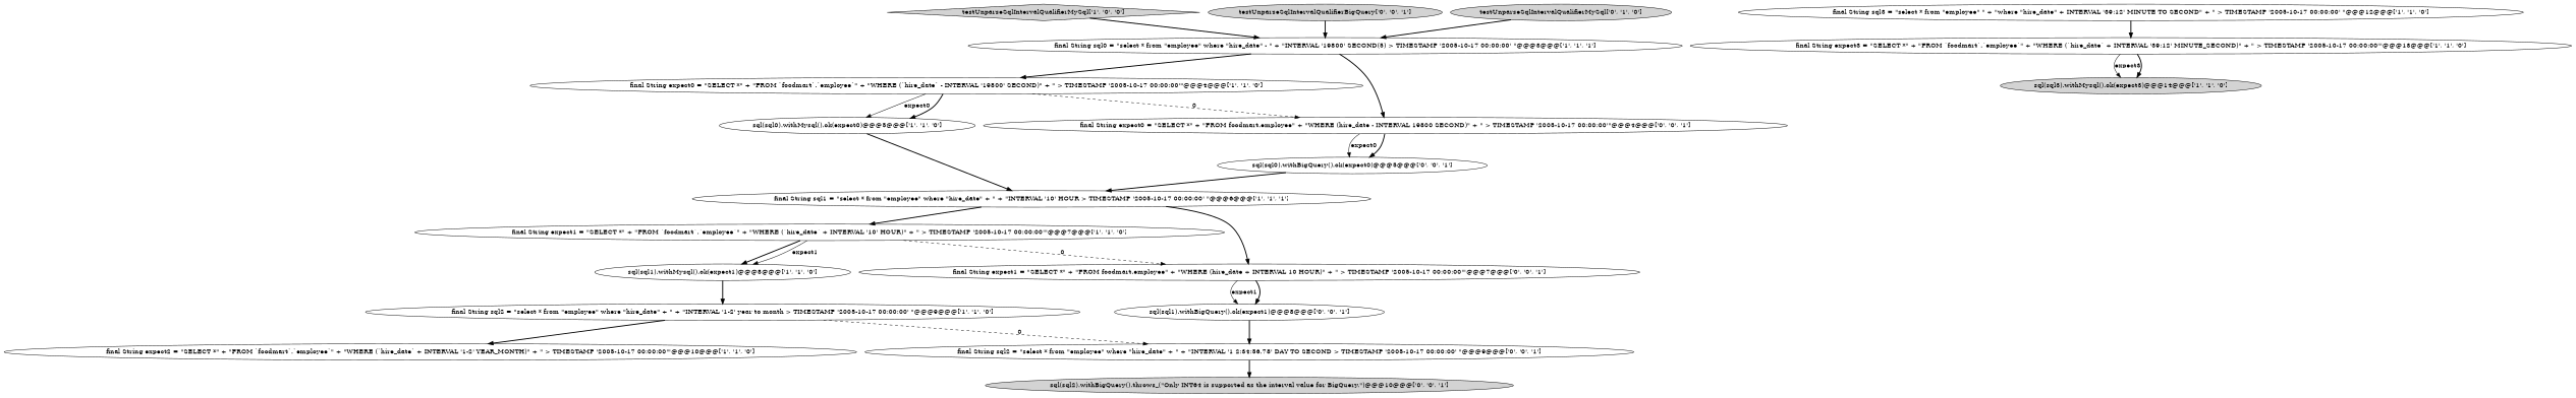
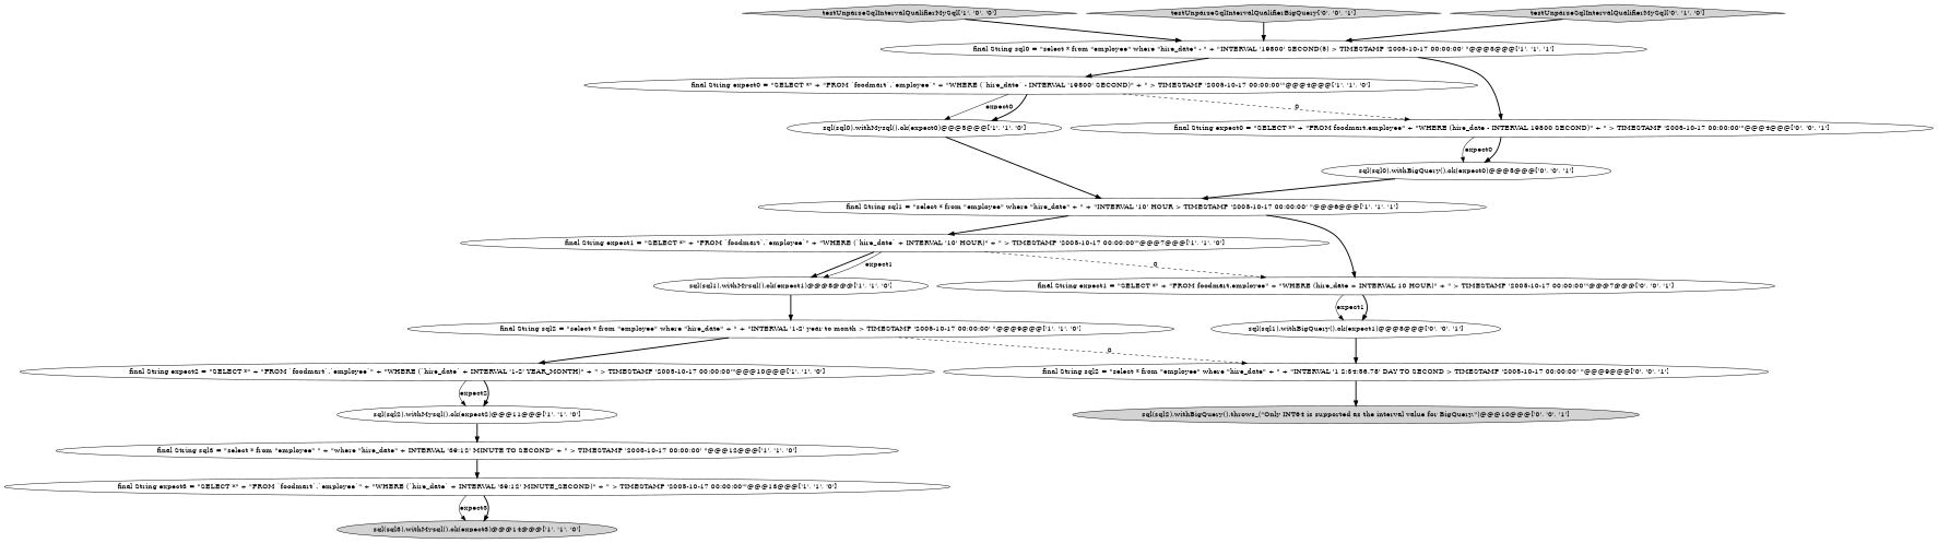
  digraph {
    node [fillcolor=white shape=ellipse style=filled]
    edge [style=bold]
    n1 [label="sql(sql0).withMysql().ok(expect0)@@@5@@@['1', '1', '0']"]
    n2 [label="final String sql1 = \"select * from \"employee\" where \"hire_date\" + \" + \"INTERVAL '10' HOUR > TIMESTAMP '2005-10-17 00:00:00' \"@@@6@@@['1', '1', '1']"]
    n3 [label="sql(sql0).withBigQuery().ok(expect0)@@@5@@@['0', '0', '1']"]
    n4 [label="final String expect1 = \"SELECT *\" + \"FROM `foodmart`.`employee`\" + \"WHERE (`hire_date` + INTERVAL '10' HOUR)\" + \" > TIMESTAMP '2005-10-17 00:00:00'\"@@@7@@@['1', '1', '0']"]
    n5 [label="final String expect1 = \"SELECT *\" + \"FROM foodmart.employee\" + \"WHERE (hire_date + INTERVAL 10 HOUR)\" + \" > TIMESTAMP '2005-10-17 00:00:00'\"@@@7@@@['0', '0', '1']"]
    n6 [label="final String expect3 = \"SELECT *\" + \"FROM `foodmart`.`employee`\" + \"WHERE (`hire_date` + INTERVAL '39:12' MINUTE_SECOND)\" + \" > TIMESTAMP '2005-10-17 00:00:00'\"@@@13@@@['1', '1', '0']"]
    n7 [fillcolor=lightgray label="sql(sql3).withMysql().ok(expect3)@@@14@@@['1', '1', '0']"]
    n8 [label="final String expect0 = \"SELECT *\" + \"FROM `foodmart`.`employee`\" + \"WHERE (`hire_date` - INTERVAL '19800' SECOND)\" + \" > TIMESTAMP '2005-10-17 00:00:00'\"@@@4@@@['1', '1', '0']"]
    n9 [label="final String expect0 = \"SELECT *\" + \"FROM foodmart.employee\" + \"WHERE (hire_date - INTERVAL 19800 SECOND)\" + \" > TIMESTAMP '2005-10-17 00:00:00'\"@@@4@@@['0', '0', '1']"]
    n10 [fillcolor=lightgray label="testUnparseSqlIntervalQualifierMySql['1', '0', '0']" shape=diamond]
    n11 [label="final String sql0 = \"select * from \"employee\" where \"hire_date\" - \" + \"INTERVAL '19800' SECOND(5) > TIMESTAMP '2005-10-17 00:00:00' \"@@@3@@@['1', '1', '1']"]
    n12 [label="sql(sql1).withMysql().ok(expect1)@@@8@@@['1', '1', '0']"]
    n13 [label="final String sql2 = \"select * from \"employee\" where \"hire_date\" + \" + \"INTERVAL '1-2' year to month > TIMESTAMP '2005-10-17 00:00:00' \"@@@9@@@['1', '1', '0']"]
    n14 [label="sql(sql1).withBigQuery().ok(expect1)@@@8@@@['0', '0', '1']"]
    n15 [label="final String expect2 = \"SELECT *\" + \"FROM `foodmart`.`employee`\" + \"WHERE (`hire_date` + INTERVAL '1-2' YEAR_MONTH)\" + \" > TIMESTAMP '2005-10-17 00:00:00'\"@@@10@@@['1', '1', '0']"]
    n16 [label="final String sql2 = \"select * from \"employee\" where \"hire_date\" + \" + \"INTERVAL '1 2:34:56.78' DAY TO SECOND > TIMESTAMP '2005-10-17 00:00:00' \"@@@9@@@['0', '0', '1']"]
+   n17 [label="sql(sql2).withMysql().ok(expect2)@@@11@@@['1', '1', '0']"]
    n18 [fillcolor=lightgray label="sql(sql2).withBigQuery().throws_(\"Only INT64 is supported as the interval value for BigQuery.\")@@@10@@@['0', '0', '1']"]
    n19 [label="final String sql3 = \"select * from \"employee\" \" + \"where \"hire_date\" + INTERVAL '39:12' MINUTE TO SECOND\" + \" > TIMESTAMP '2005-10-17 00:00:00' \"@@@12@@@['1', '1', '0']"]
-   n20 [fillcolor=lightgray label="testUnparseSqlIntervalQualifierBigQuery['0', '0', '1']"]
-   n21 [fillcolor=lightgray label="testUnparseSqlIntervalQualifierMySql['0', '1', '0']"]
+   n20 [fillcolor=lightgray label="testUnparseSqlIntervalQualifierBigQuery['0', '0', '1']" shape=diamond]
+   n21 [fillcolor=lightgray label="testUnparseSqlIntervalQualifierMySql['0', '1', '0']" shape=diamond]
    n1 -> n2
    n2 -> n4
    n2 -> n5
    n3 -> n2
    n4 -> n5 [label=0 style=dashed]
    n4 -> n12
    n4 -> n12 [label=expect1 style=solid]
    n5 -> n14
    n5 -> n14 [label=expect1 style=solid]
    n6 -> n7 [label=expect3 style=solid]
    n6 -> n7
    n8 -> n1 [label=expect0 style=solid]
    n8 -> n1
    n8 -> n9 [label=0 style=dashed]
    n9 -> n3
    n9 -> n3 [label=expect0 style=solid]
    n10 -> n11
    n11 -> n8
    n11 -> n9
    n12 -> n13
    n13 -> n15
    n13 -> n16 [label=0 style=dashed]
    n14 -> n16
+   n15 -> n17 [label=expect2 style=solid]
+   n15 -> n17
    n16 -> n18
+   n17 -> n19
    n19 -> n6
    n20 -> n11
    n21 -> n11
  }
